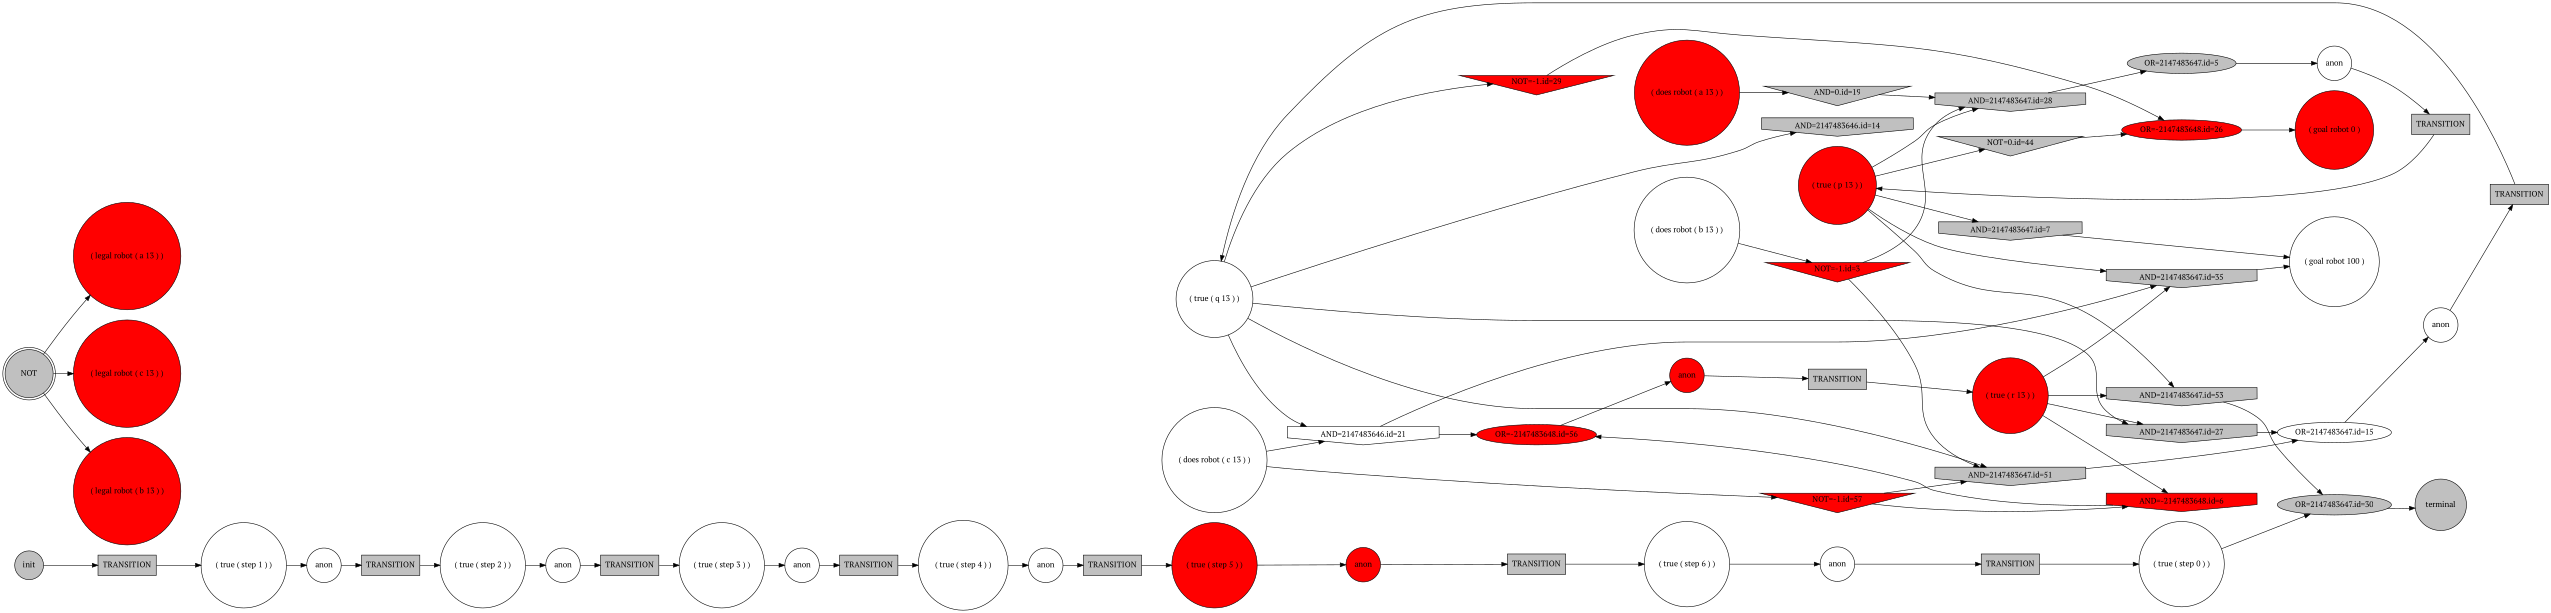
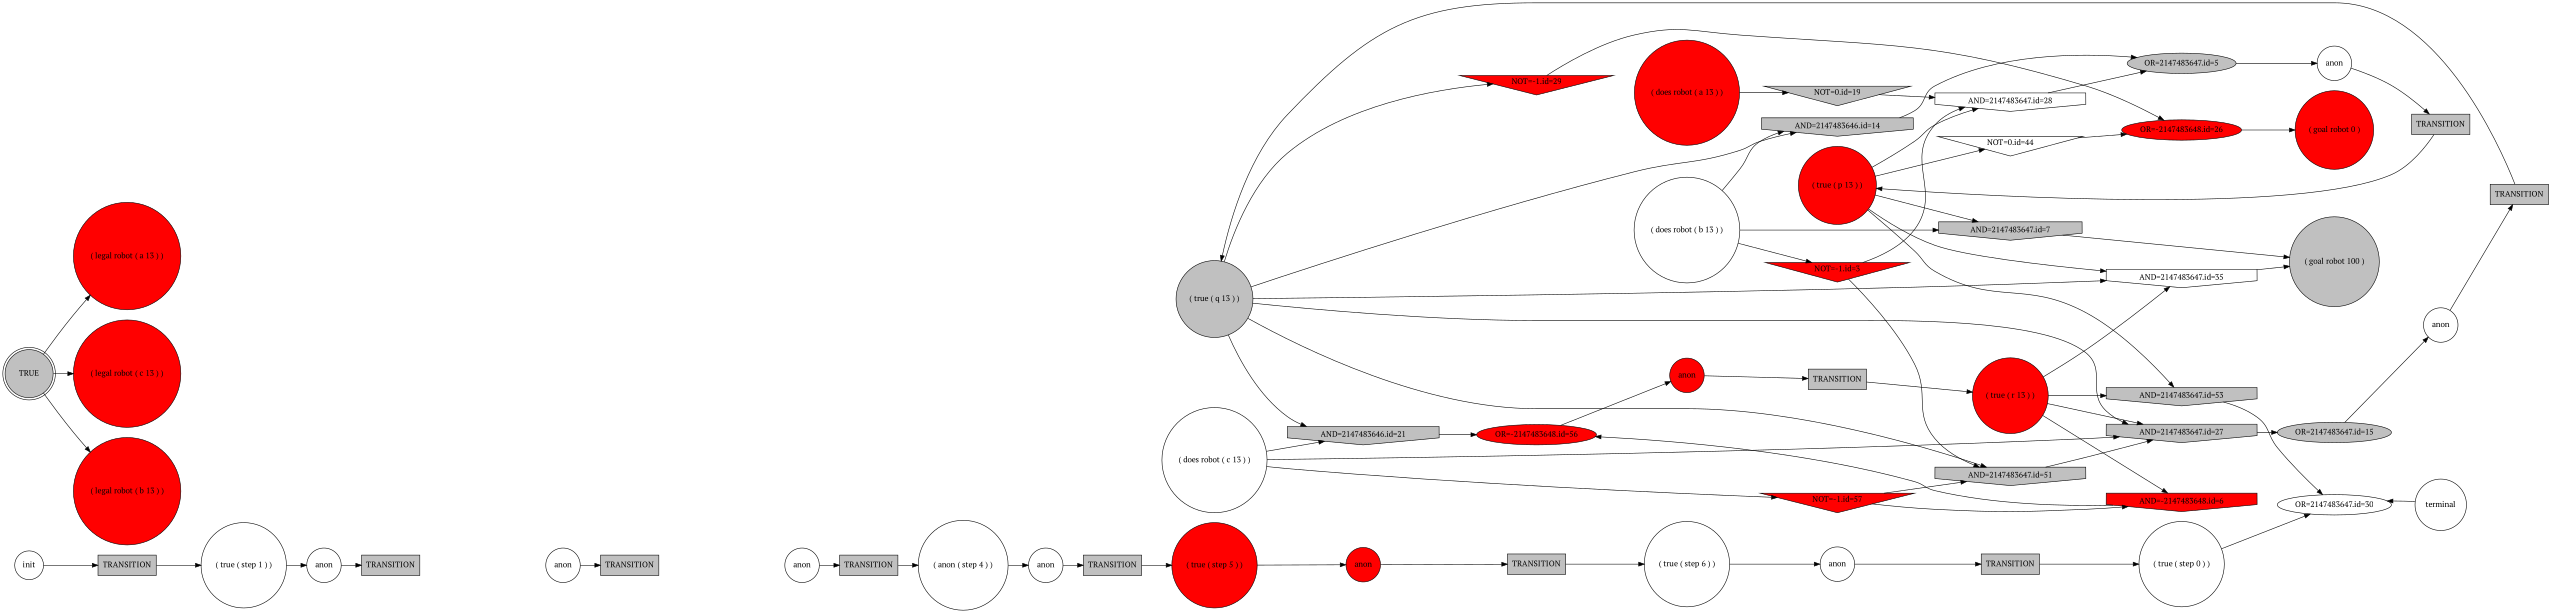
  digraph {
    fontname="PT Serif"
    rankdir=LR
    node [fillcolor=grey fontname="PT Serif" shape=circle style=filled]
    edge [fontname="PT Serif"]
    n1 [fillcolor=white label="( true ( step 6 ) )"]
    n2 [fillcolor=white label=anon]
    n3 [label=TRANSITION shape=box]
    n4 [fillcolor=white label="( true ( step 0 ) )"]
    n5 [fillcolor=white label="( does robot ( c 13 ) )"]
-   n6 [fillcolor=white label="AND=2147483646.id=21" shape=invhouse]
+   n6 [label="AND=2147483646.id=21" shape=invhouse]
    n7 [fillcolor=red label="NOT=-1.id=57" shape=invtriangle]
    n8 [label="AND=2147483647.id=27" shape=invhouse]
    n9 [fillcolor=red label="OR=-2147483648.id=56" shape=ellipse]
    n10 [label="AND=2147483647.id=51" shape=invhouse]
    n11 [fillcolor=red label="AND=-2147483648.id=6" shape=invhouse]
-   n12 [fillcolor=white label="OR=2147483647.id=15" shape=ellipse]
+   n12 [label="OR=2147483647.id=15" shape=ellipse]
    n13 [fillcolor=red label=anon]
    n14 [fillcolor=white label=anon]
    n15 [fillcolor=white label=anon]
    n16 [label=TRANSITION shape=box]
-   n17 [fillcolor=white label="( true ( step 3 ) )"]
    n18 [fillcolor=white label=anon]
    n19 [fillcolor=red label="NOT=-1.id=3" shape=invtriangle]
-   n20 [label="AND=2147483647.id=28" shape=invhouse]
+   n20 [fillcolor=white label="AND=2147483647.id=28" shape=invhouse]
    n21 [label="OR=2147483647.id=5" shape=ellipse]
    n22 [fillcolor=white label=anon]
    n23 [fillcolor=red label=anon]
    n24 [label=TRANSITION shape=box]
    n25 [label=TRANSITION shape=box]
    n26 [fillcolor=red label="( true ( p 13 ) )"]
    n27 [label=TRANSITION shape=box]
    n28 [label="AND=2147483647.id=7" shape=invhouse]
-   n29 [fillcolor=white label="( goal robot 100 )"]
+   n29 [label="( goal robot 100 )"]
    n30 [label=TRANSITION shape=box]
    n31 [fillcolor=red label="( legal robot ( a 13 ) )"]
-   n32 [label="OR=2147483647.id=30" shape=ellipse]
-   n33 [fillcolor=white label="( true ( q 13 ) )"]
+   n32 [fillcolor=white label="OR=2147483647.id=30" shape=ellipse]
+   n33 [label="( true ( q 13 ) )"]
    n34 [label="AND=2147483646.id=14" shape=invhouse]
-   n35 [label="AND=2147483647.id=35" shape=invhouse]
+   n35 [fillcolor=white label="AND=2147483647.id=35" shape=invhouse]
    n36 [fillcolor=red label="NOT=-1.id=29" shape=invtriangle]
    n37 [label="AND=2147483647.id=53" shape=invhouse]
-   n38 [label="NOT=0.id=44" shape=invtriangle]
+   n38 [fillcolor=white label="NOT=0.id=44" shape=invtriangle]
    n39 [label=TRANSITION shape=box]
    n40 [label=TRANSITION shape=box]
    n41 [fillcolor=white label="( true ( step 1 ) )"]
    n42 [fillcolor=white label=anon]
    n43 [label=TRANSITION shape=box]
    n44 [fillcolor=red label="OR=-2147483648.id=26" shape=ellipse]
-   n45 [fillcolor=white label="( true ( step 4 ) )"]
+   n45 [fillcolor=white label="( anon ( step 4 ) )"]
    n46 [fillcolor=white label=anon]
    n47 [label=TRANSITION shape=box]
-   n48 [label="AND=0.id=19" shape=invtriangle]
+   n48 [label="NOT=0.id=19" shape=invtriangle]
    n49 [fillcolor=red label="( true ( r 13 ) )"]
    n50 [fillcolor=red label="( does robot ( a 13 ) )"]
-   n51 [label=terminal]
+   n51 [fillcolor=white label=terminal]
    n52 [fillcolor=red label="( goal robot 0 )"]
-   n53 [fillcolor=white label="( true ( step 2 ) )"]
-   n54 [label=NOT shape=doublecircle]
+   n54 [label=TRUE shape=doublecircle]
    n55 [fillcolor=red label="( legal robot ( c 13 ) )"]
    n56 [fillcolor=red label="( legal robot ( b 13 ) )"]
    n57 [fillcolor=white label="( does robot ( b 13 ) )"]
    n58 [fillcolor=red label="( true ( step 5 ) )"]
-   n59 [label=init]
+   n59 [fillcolor=white label=init]
    n1 -> n2
    n2 -> n3
    n3 -> n4
    n4 -> n32
    n5 -> n6
    n5 -> n7
+   n5 -> n8
    n6 -> n9
    n7 -> n10
    n7 -> n11
    n8 -> n12
    n9 -> n13
-   n10 -> n12
+   n10 -> n8
    n11 -> n9
    n12 -> n14
    n13 -> n27
    n14 -> n30
    n15 -> n16
-   n16 -> n17
-   n17 -> n18
    n18 -> n39
    n19 -> n10
    n19 -> n20
    n20 -> n21
    n21 -> n22
    n22 -> n25
    n23 -> n24
    n24 -> n1
    n25 -> n26
    n26 -> n20
    n26 -> n28
    n26 -> n35
    n26 -> n37
    n26 -> n38
    n27 -> n49
    n28 -> n29
    n30 -> n33
-   n32 -> n51
+   n51 -> n32
    n33 -> n6
    n33 -> n8
    n33 -> n10
    n33 -> n34
-   n6 -> n35
+   n33 -> n35
    n33 -> n36
+   n34 -> n21
    n35 -> n29
    n36 -> n44
    n37 -> n32
    n38 -> n44
    n39 -> n45
    n40 -> n41
    n41 -> n42
    n42 -> n43
-   n43 -> n53
    n44 -> n52
    n45 -> n46
    n46 -> n47
    n47 -> n58
    n48 -> n20
    n49 -> n8
    n49 -> n11
    n49 -> n35
    n49 -> n37
    n50 -> n48
-   n53 -> n15
    n54 -> n31
    n54 -> n55
    n54 -> n56
    n57 -> n19
+   n57 -> n28
+   n57 -> n34
    n58 -> n23
    n59 -> n40
  }
